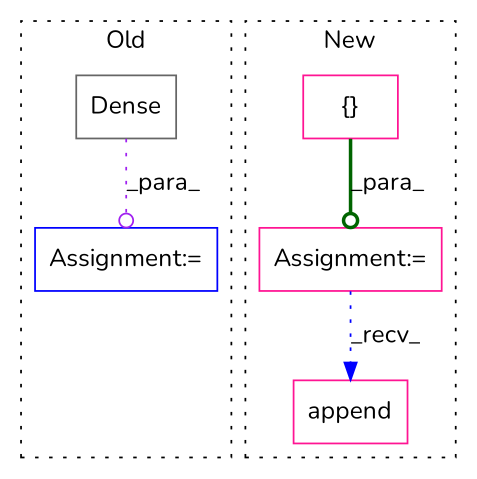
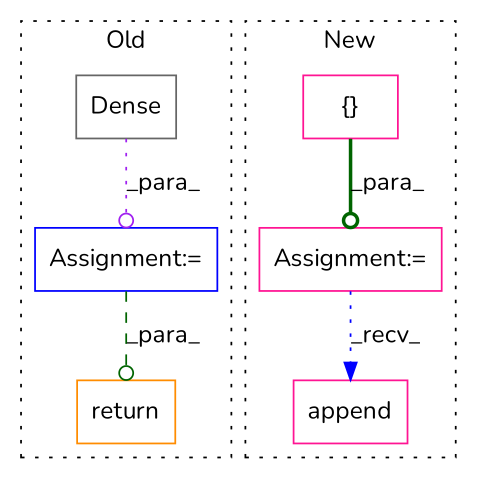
  digraph {
    fontname=Nunito
    node [a=32 l=1 shape=box color=deeppink fontname=Nunito]
    edge [color=darkgreen style=dotted arrowhead=odot fontname=Nunito]
    n1 [l="6,1" label=Dense s="8178,8197" color=gray40]
    n2 [a=7 label="Assignment:=" s=8177 color=blue]
+   n3 [a=41 l=7 label=return s=8375 color=darkorange]
    n4 [l="7,1" label=append s="8217,8236"]
    n5 [a=7 label="Assignment:=" s=7500]
    n6 [a=4 l=2 label="{}" s=7510]
    subgraph cluster_1 {
      label=Old
      style=dotted
      n1
      n2
+     n3
    }
    subgraph cluster_2 {
      label=New
      style=dotted
      n4
      n5
      n6
    }
    n1 -> n2 [label=_para_ color=purple]
+   n2 -> n3 [label=_para_ style=dashed]
    n5 -> n4 [label=_recv_ color=blue arrowhead=normal]
    n6 -> n5 [label=_para_ style=bold]
  }
